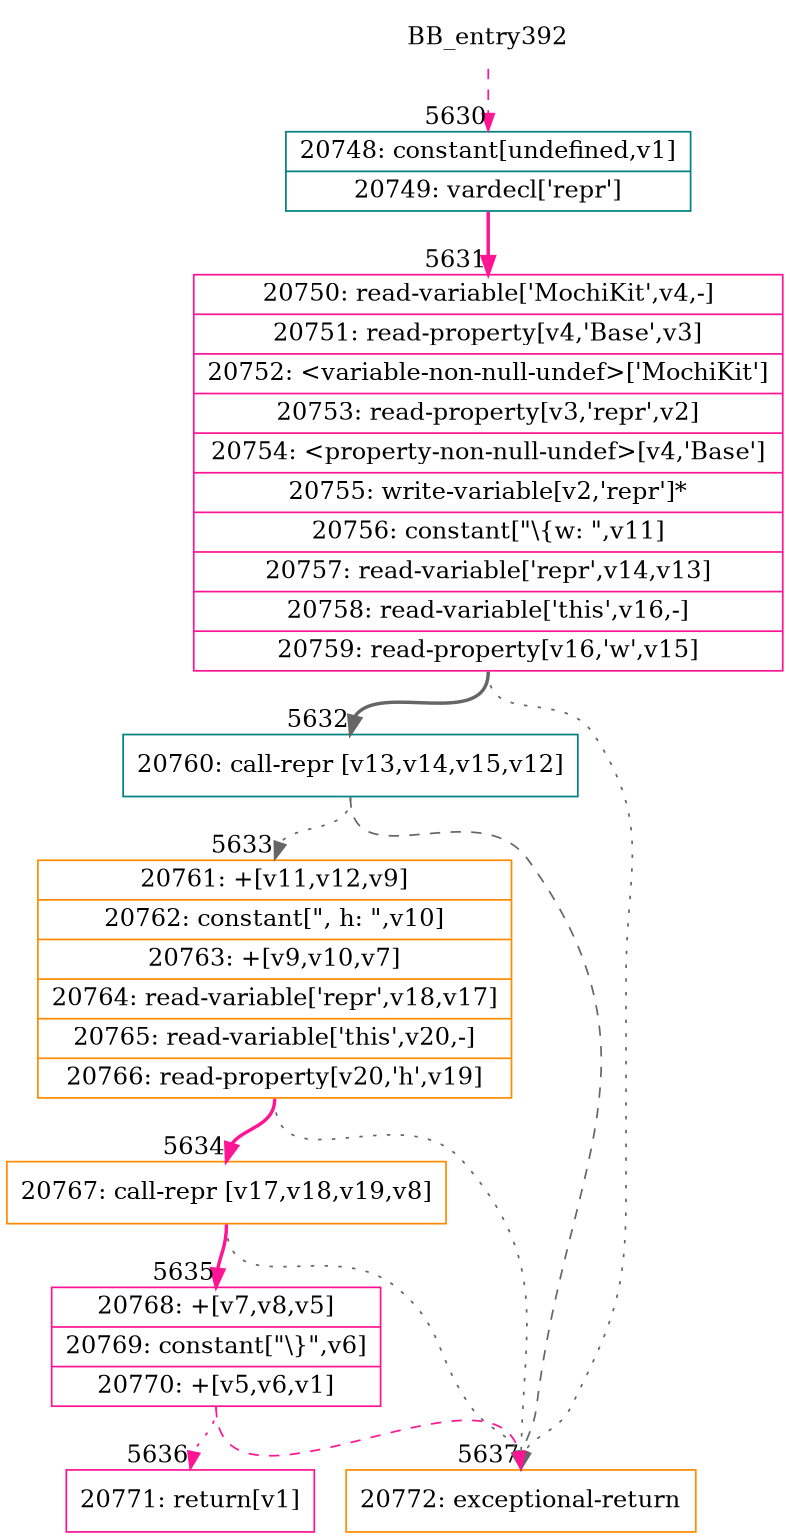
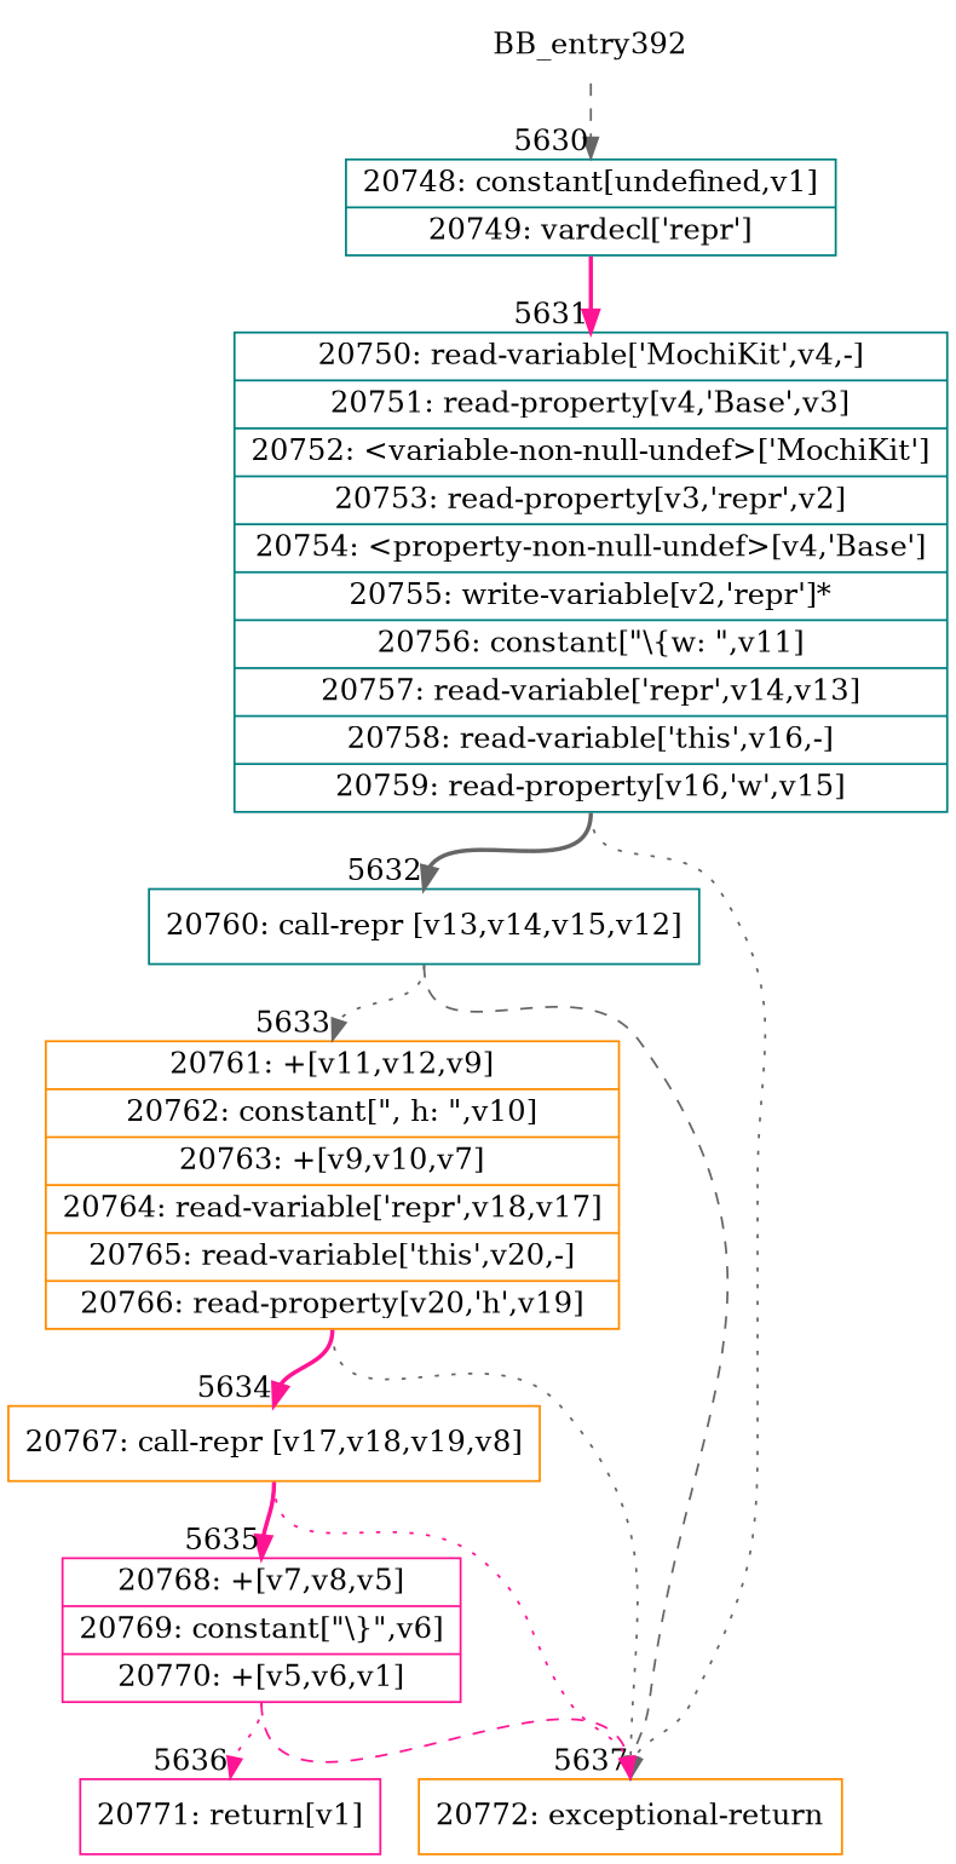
  digraph {
    rankdir=TD
    node [color=teal shape=record]
    edge [color=deeppink headport=n style=dotted tailport=s]
    BB_entry392 [shape=none]
    n2 [label="{20748: constant[undefined,v1]|20749: vardecl['repr']}"]
-   n3 [color=deeppink label="{20750: read-variable['MochiKit',v4,-]|20751: read-property[v4,'Base',v3]|20752: \<variable-non-null-undef\>['MochiKit']|20753: read-property[v3,'repr',v2]|20754: \<property-non-null-undef\>[v4,'Base']|20755: write-variable[v2,'repr']*|20756: constant[\"\\\{w: \",v11]|20757: read-variable['repr',v14,v13]|20758: read-variable['this',v16,-]|20759: read-property[v16,'w',v15]}"]
+   n3 [label="{20750: read-variable['MochiKit',v4,-]|20751: read-property[v4,'Base',v3]|20752: \<variable-non-null-undef\>['MochiKit']|20753: read-property[v3,'repr',v2]|20754: \<property-non-null-undef\>[v4,'Base']|20755: write-variable[v2,'repr']*|20756: constant[\"\\\{w: \",v11]|20757: read-variable['repr',v14,v13]|20758: read-variable['this',v16,-]|20759: read-property[v16,'w',v15]}"]
    n4 [label="{20760: call-repr [v13,v14,v15,v12]}"]
    n5 [color=darkorange label="{20772: exceptional-return}"]
    n6 [color=darkorange label="{20761: +[v11,v12,v9]|20762: constant[\", h: \",v10]|20763: +[v9,v10,v7]|20764: read-variable['repr',v18,v17]|20765: read-variable['this',v20,-]|20766: read-property[v20,'h',v19]}"]
    n7 [color=darkorange label="{20767: call-repr [v17,v18,v19,v8]}"]
    n8 [color=deeppink label="{20768: +[v7,v8,v5]|20769: constant[\"\\\}\",v6]|20770: +[v5,v6,v1]}"]
    n9 [color=deeppink label="{20771: return[v1]}"]
-   BB_entry392 -> n2 [headlabel="    5630" style=dashed]
+   BB_entry392 -> n2 [color=gray40 headlabel="    5630" style=dashed]
    n2 -> n3 [headlabel="      5631" style=bold]
    n3 -> n4 [color=gray40 headlabel="      5632" style=bold]
    n3 -> n5 [color=gray40 headlabel="      5637"]
    n4 -> n5 [color=gray40 style=dashed]
    n4 -> n6 [color=gray40 headlabel="      5633"]
    n6 -> n5 [color=gray40]
    n6 -> n7 [headlabel="      5634" style=bold]
-   n7 -> n5 [color=gray40]
+   n7 -> n5
    n7 -> n8 [headlabel="      5635" style=bold]
    n8 -> n5 [style=dashed]
    n8 -> n9 [headlabel="      5636"]
  }
